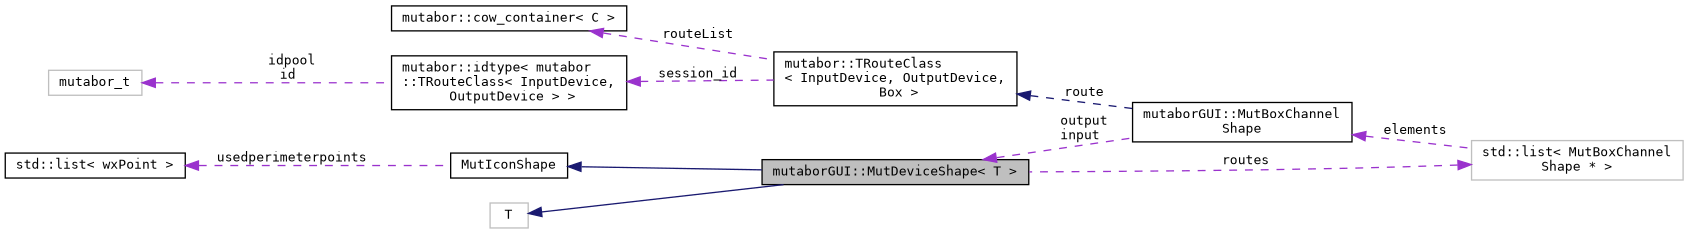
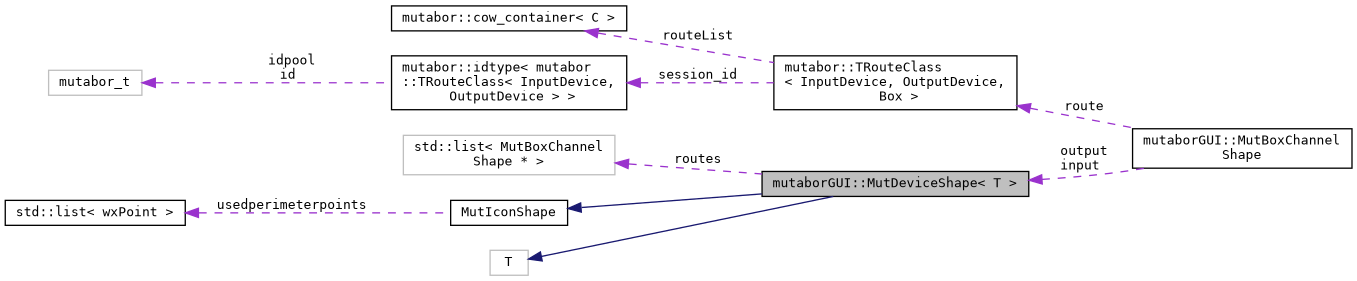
  digraph {
    fontname="DejaVu Sans Mono"
    rankdir=LR
    node [color=black fillcolor=white fontname="DejaVu Sans Mono" fontsize=10 shape=record style=filled]
    edge [color=darkorchid3 dir=back fontname="DejaVu Sans Mono" fontsize=10 labelfontname=Sans labelfontsize=10 style=dashed]
    n1 [fillcolor=grey75 fontcolor=black height=0.2 label="mutaborGUI::MutDeviceShape\< T \>" width=0.4]
    n2 [height=0.2 label="mutaborGUI::MutBoxChannel\lShape" width=0.4]
    n3 [color=grey75 height=0.2 label="std::list\< MutBoxChannel\lShape * \>" width=0.4]
    n4 [height=0.2 label=MutIconShape width=0.4]
    n5 [color=grey75 height=0.2 label=T width=0.4]
    n6 [height=0.2 label="std::list\< wxPoint \>" width=0.4]
    n7 [height=0.2 label="mutabor::TRouteClass\l\< InputDevice, OutputDevice,\l Box \>" width=0.4]
    n8 [height=0.2 label="mutabor::cow_container\< C \>" width=0.4]
    n9 [height=0.2 label="mutabor::idtype\< mutabor\l::TRouteClass\< InputDevice,\l OutputDevice \> \>" width=0.4]
    n10 [color=grey75 height=0.2 label=mutabor_t width=0.4]
    n1 -> n2 [label=" output\ninput"]
-   n2 -> n3 [label=" elements"]
    n3 -> n1 [label=" routes"]
    n4 -> n1 [color=midnightblue style=solid]
    n5 -> n1 [color=midnightblue style=solid]
    n6 -> n4 [label=" usedperimeterpoints"]
-   n7 -> n2 [color=midnightblue label=" route"]
+   n7 -> n2 [label=" route"]
    n8 -> n7 [label=" routeList"]
    n9 -> n7 [label=" session_id"]
    n10 -> n9 [label=" idpool\nid"]
  }
